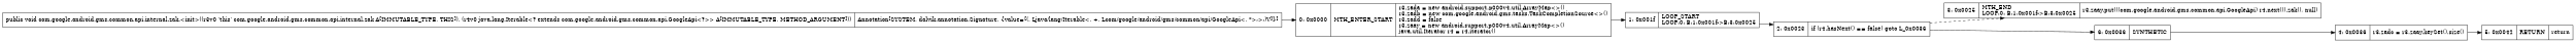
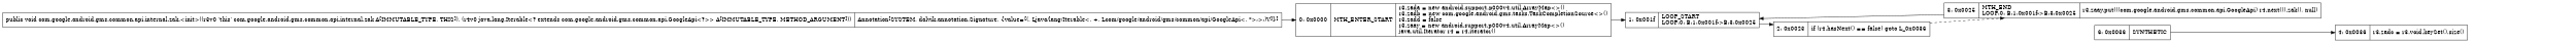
  digraph {
    rankdir=LR
    node [shape=record]
    n1 [label="{0\:\ 0x0000|MTH_ENTER_START\l|r3.zada = new android.support.p000v4.util.ArrayMap\<\>()\lr3.zadb = new com.google.android.gms.tasks.TaskCompletionSource\<\>()\lr3.zadd = false\lr3.zaay = new android.support.p000v4.util.ArrayMap\<\>()\ljava.util.Iterator r4 = r4.iterator()\l}"]
    n2 [label="{1\:\ 0x001f|LOOP_START\lLOOP:0: B:1:0x001f\-\>B:3:0x0025\l}"]
    n3 [label="{2\:\ 0x0023|if (r4.hasNext() == false) goto L_0x0036\l}"]
    n4 [label="{3\:\ 0x0025|MTH_END\lLOOP:0: B:1:0x001f\-\>B:3:0x0025\l|r3.zaay.put(((com.google.android.gms.common.api.GoogleApi) r4.next()).zak(), null)\l}"]
    n5 [label="{6\:\ 0x0036|SYNTHETIC\l}"]
-   n6 [label="{4\:\ 0x0036|r3.zadc = r3.zaay.keySet().size()\l}"]
-   n7 [label="{5\:\ 0x0042|RETURN\l|return\l}"]
+   n6 [label="{4\:\ 0x0036|r3.zadc = r3.void.keySet().size()\l}"]
    n8 [label="{public void com.google.android.gms.common.api.internal.zak.\<init\>((r3v0 'this' com.google.android.gms.common.api.internal.zak A[IMMUTABLE_TYPE, THIS]), (r4v0 java.lang.Iterable\<? extends com.google.android.gms.common.api.GoogleApi\<?\>\> A[IMMUTABLE_TYPE, METHOD_ARGUMENT]))  | Annotation[SYSTEM, dalvik.annotation.Signature, \{value=[(, Ljava\/lang\/Iterable\<, +, Lcom\/google\/android\/gms\/common\/api\/GoogleApi\<, *\>;\>;)V]\}]\l}"]
    n1 -> n2
    n2 -> n3
    n3 -> n4 [style=dashed]
-   n3 -> n5
+   n4 -> n2
    n5 -> n6
-   n6 -> n7
    n8 -> n1
  }
